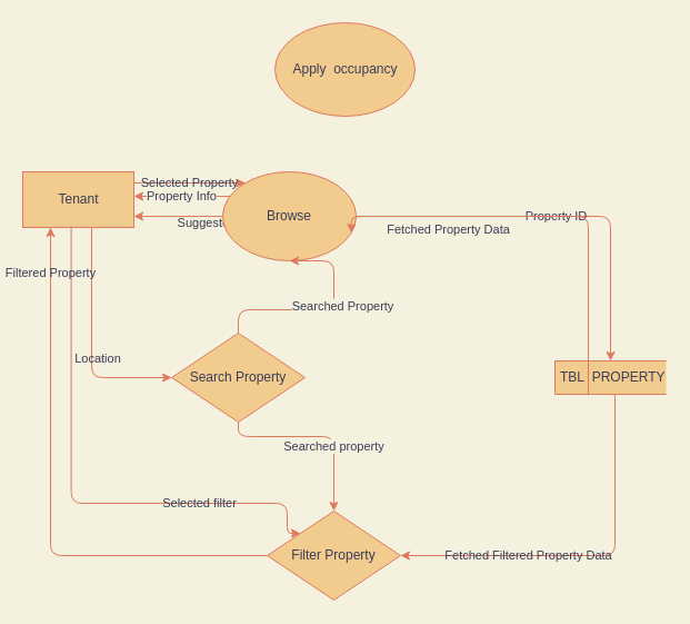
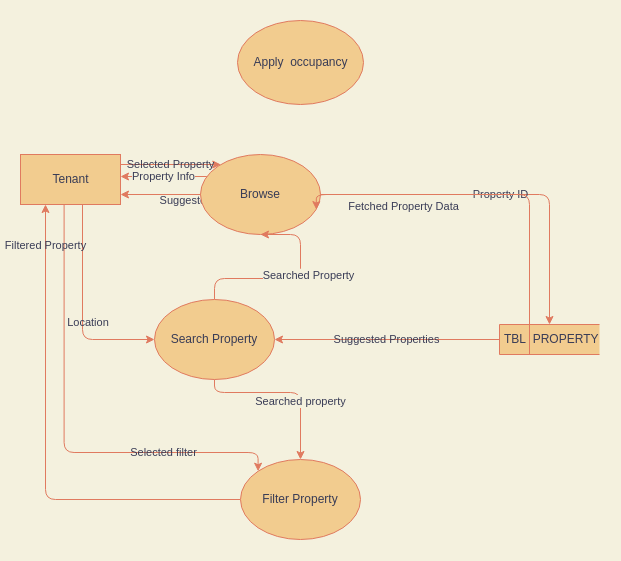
  <mxCell id="0" />
  <mxCell id="1" parent="0" />
  <mxCell id="2" value="Location&amp;nbsp;" style="edgeStyle=orthogonalEdgeStyle;orthogonalLoop=1;jettySize=auto;html=1;entryX=0;entryY=0.5;entryDx=0;entryDy=0;strokeColor=#E07A5F;fillColor=#F2CC8F;fontColor=#393C56;labelBackgroundColor=none;" parent="1" source="5" target="12" edge="1"><mxGeometry x="0.138" y="7" relative="1" as="geometry"><Array as="points"><mxPoint x="82" y="339" /></Array><mxPoint as="offset" /></mxGeometry></mxCell>
  <mxCell id="3" value="Selected filter" style="edgeStyle=orthogonalEdgeStyle;orthogonalLoop=1;jettySize=auto;html=1;exitX=0.436;exitY=0.984;exitDx=0;exitDy=0;entryX=0;entryY=0;entryDx=0;entryDy=0;labelBackgroundColor=none;strokeColor=#E07A5F;fillColor=#F2CC8F;fontColor=#393C56;exitPerimeter=0;" parent="1" source="5" target="14" edge="1"><mxGeometry x="0.509" relative="1" as="geometry"><Array as="points"><mxPoint x="64" y="452" /><mxPoint x="258" y="452" /></Array><mxPoint as="offset" /></mxGeometry></mxCell>
  <mxCell id="4" value="Selected Property" style="edgeStyle=orthogonalEdgeStyle;orthogonalLoop=1;jettySize=auto;html=1;labelBackgroundColor=none;strokeColor=#E07A5F;fillColor=#F2CC8F;fontColor=#393C56;" parent="1" source="5" target="9" edge="1"><mxGeometry relative="1" as="geometry"><Array as="points"><mxPoint x="136" y="164" /><mxPoint x="136" y="164" /></Array></mxGeometry></mxCell>
  <mxCell id="5" value="Tenant" style="html=1;dashed=0;whitespace=wrap;strokeColor=#E07A5F;fillColor=#F2CC8F;fontColor=#393C56;" parent="1" vertex="1"><mxGeometry x="20" y="154" width="100" height="50" as="geometry" /></mxCell>
  <mxCell id="6" value="Property Info" style="edgeStyle=orthogonalEdgeStyle;orthogonalLoop=1;jettySize=auto;html=1;strokeColor=#E07A5F;fillColor=#F2CC8F;fontColor=#393C56;labelBackgroundColor=#F4F1DE;" parent="1" source="9" edge="1"><mxGeometry relative="1" as="geometry"><mxPoint x="120" y="176" as="targetPoint" /><Array as="points"><mxPoint x="120" y="176" /></Array></mxGeometry></mxCell>
  <mxCell id="7" value="Property ID" style="edgeStyle=orthogonalEdgeStyle;orthogonalLoop=1;jettySize=auto;html=1;entryX=0.5;entryY=0;entryDx=0;entryDy=0;labelBackgroundColor=none;strokeColor=#E07A5F;fillColor=#F2CC8F;fontColor=#393C56;" parent="1" source="9" target="18" edge="1"><mxGeometry relative="1" as="geometry" /></mxCell>
  <mxCell id="8" value="Suggested Properties" style="edgeStyle=orthogonalEdgeStyle;orthogonalLoop=1;jettySize=auto;html=1;exitX=0.05;exitY=0.683;exitDx=0;exitDy=0;strokeColor=#E07A5F;fillColor=#F2CC8F;fontColor=#393C56;exitPerimeter=0;labelBackgroundColor=none;" parent="1" source="9" edge="1"><mxGeometry x="0.107" y="6" relative="1" as="geometry"><mxPoint x="120" y="194" as="targetPoint" /><Array as="points"><mxPoint x="258" y="194" /></Array><mxPoint as="offset" /></mxGeometry></mxCell>
  <mxCell id="9" value="Browse" style="ellipse;whiteSpace=wrap;html=1;dashed=0;fontColor=#393C56;strokeColor=#E07A5F;fillColor=#F2CC8F;" parent="1" vertex="1"><mxGeometry x="200" y="154" width="120" height="80" as="geometry" /></mxCell>
  <mxCell id="10" value="Searched property" style="edgeStyle=orthogonalEdgeStyle;orthogonalLoop=1;jettySize=auto;html=1;strokeColor=#E07A5F;fillColor=#F2CC8F;fontColor=#393C56;labelBackgroundColor=#F4F1DE;" parent="1" source="12" target="14" edge="1"><mxGeometry x="0.296" relative="1" as="geometry"><Array as="points"><mxPoint x="214" y="392" /><mxPoint x="300" y="392" /></Array><mxPoint as="offset" /></mxGeometry></mxCell>
  <mxCell id="11" value="Searched Property" style="edgeStyle=orthogonalEdgeStyle;orthogonalLoop=1;jettySize=auto;html=1;strokeColor=#E07A5F;fillColor=#F2CC8F;fontColor=#393C56;entryX=0.5;entryY=1;entryDx=0;entryDy=0;labelBackgroundColor=#F4F1DE;" parent="1" source="12" target="9" edge="1"><mxGeometry x="0.156" y="-9" relative="1" as="geometry"><mxPoint x="290" y="219" as="targetPoint" /><Array as="points"><mxPoint x="214" y="278" /><mxPoint x="300" y="278" /></Array><mxPoint x="-1" as="offset" /></mxGeometry></mxCell>
- <mxCell id="12" value="Search Property" style="rhombus;whiteSpace=wrap;html=1;dashed=0;fontColor=#393C56;strokeColor=#E07A5F;fillColor=#F2CC8F;" parent="1" vertex="1"><mxGeometry x="154" y="299" width="120" height="80" as="geometry" /></mxCell>
+ <mxCell id="12" value="Search Property" style="ellipse;whiteSpace=wrap;html=1;dashed=0;fontColor=#393C56;strokeColor=#E07A5F;fillColor=#F2CC8F;" parent="1" vertex="1"><mxGeometry x="154" y="299" width="120" height="80" as="geometry" /></mxCell>
  <mxCell id="13" value="Filtered Property" style="edgeStyle=orthogonalEdgeStyle;orthogonalLoop=1;jettySize=auto;html=1;entryX=0.25;entryY=1;entryDx=0;entryDy=0;labelBackgroundColor=none;strokeColor=#E07A5F;fillColor=#F2CC8F;fontColor=#393C56;" parent="1" source="14" target="5" edge="1"><mxGeometry x="0.833" relative="1" as="geometry"><mxPoint as="offset" /></mxGeometry></mxCell>
- <mxCell id="14" value="Filter Property" style="rhombus;whiteSpace=wrap;html=1;dashed=0;fontColor=#393C56;strokeColor=#E07A5F;fillColor=#F2CC8F;" parent="1" vertex="1"><mxGeometry x="240" y="459" width="120" height="80" as="geometry" /></mxCell>
- <mxCell id="16" value="Fetched Filtered Property Data" style="edgeStyle=orthogonalEdgeStyle;orthogonalLoop=1;jettySize=auto;html=1;entryX=1;entryY=0.5;entryDx=0;entryDy=0;labelBackgroundColor=none;strokeColor=#E07A5F;fillColor=#F2CC8F;fontColor=#393C56;" parent="1" source="18" target="14" edge="1"><mxGeometry x="0.32" relative="1" as="geometry"><Array as="points"><mxPoint x="553" y="499" /></Array><mxPoint as="offset" /></mxGeometry></mxCell>
+ <mxCell id="14" value="Filter Property" style="ellipse;whiteSpace=wrap;html=1;dashed=0;fontColor=#393C56;strokeColor=#E07A5F;fillColor=#F2CC8F;" parent="1" vertex="1"><mxGeometry x="240" y="459" width="120" height="80" as="geometry" /></mxCell>
+ <mxCell id="15" value="Suggested Properties" style="edgeStyle=orthogonalEdgeStyle;orthogonalLoop=1;jettySize=auto;html=1;labelBackgroundColor=none;strokeColor=#E07A5F;fillColor=#F2CC8F;fontColor=#393C56;" parent="1" source="18" target="12" edge="1"><mxGeometry relative="1" as="geometry" /></mxCell>
  <mxCell id="17" value="Fetched Property Data" style="edgeStyle=orthogonalEdgeStyle;orthogonalLoop=1;jettySize=auto;html=1;entryX=0.965;entryY=0.688;entryDx=0;entryDy=0;labelBackgroundColor=none;strokeColor=#E07A5F;fillColor=#F2CC8F;fontColor=#393C56;entryPerimeter=0;" parent="1" source="18" target="9" edge="1"><mxGeometry x="0.431" y="12" relative="1" as="geometry"><Array as="points"><mxPoint x="529" y="194" /></Array><mxPoint as="offset" /></mxGeometry></mxCell>
  <mxCell id="18" value="TBL&amp;nbsp; PROPERTY" style="html=1;dashed=0;whitespace=wrap;shape=mxgraph.dfd.dataStoreID;align=left;spacingLeft=3;points=[[0,0],[0.5,0],[1,0],[0,0.5],[1,0.5],[0,1],[0.5,1],[1,1]];strokeColor=#E07A5F;fillColor=#F2CC8F;fontColor=#393C56;" parent="1" vertex="1"><mxGeometry x="499" y="324" width="100" height="30" as="geometry" /></mxCell>
- <mxCell id="19" value="Apply&amp;nbsp; occupancy" style="shape=ellipse;html=1;dashed=0;whitespace=wrap;perimeter=ellipsePerimeter;strokeColor=#E07A5F;fillColor=#F2CC8F;fontColor=#393C56;" parent="1" vertex="1"><mxGeometry x="247" y="20" width="126" height="84" as="geometry" /></mxCell>
+ <mxCell id="19" value="Apply&amp;nbsp; occupancy" style="shape=ellipse;html=1;dashed=0;whitespace=wrap;perimeter=ellipsePerimeter;strokeColor=#E07A5F;fillColor=#F2CC8F;fontColor=#393C56;" parent="1" vertex="1"><mxGeometry x="237" y="20" width="126" height="84" as="geometry" /></mxCell>
